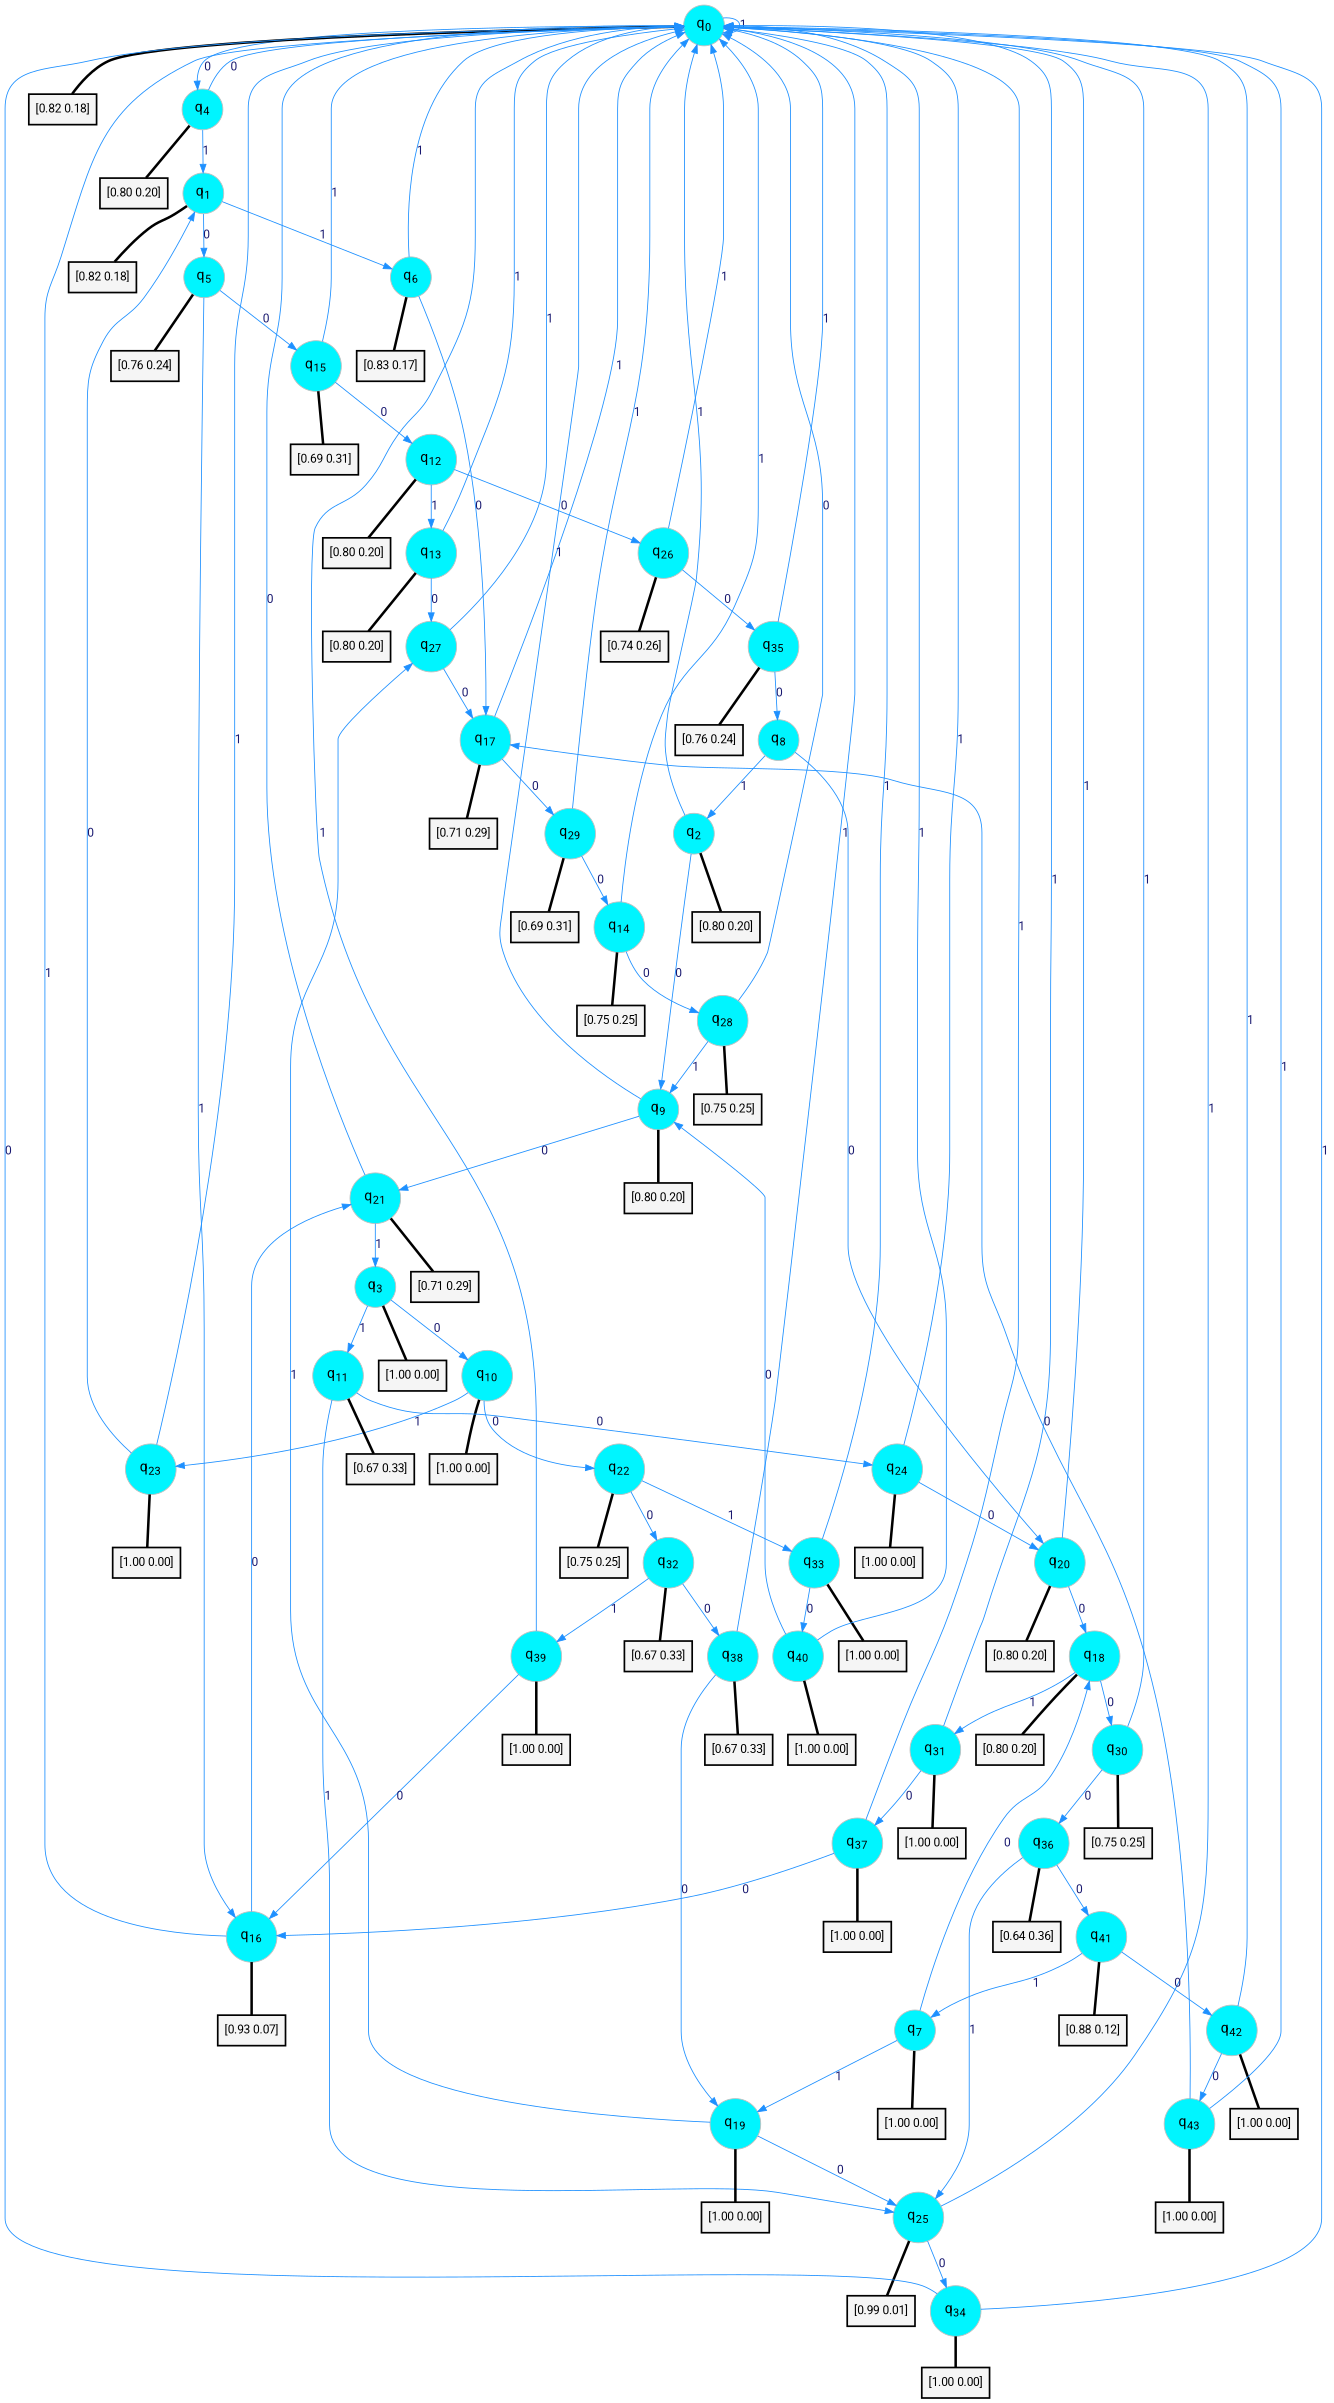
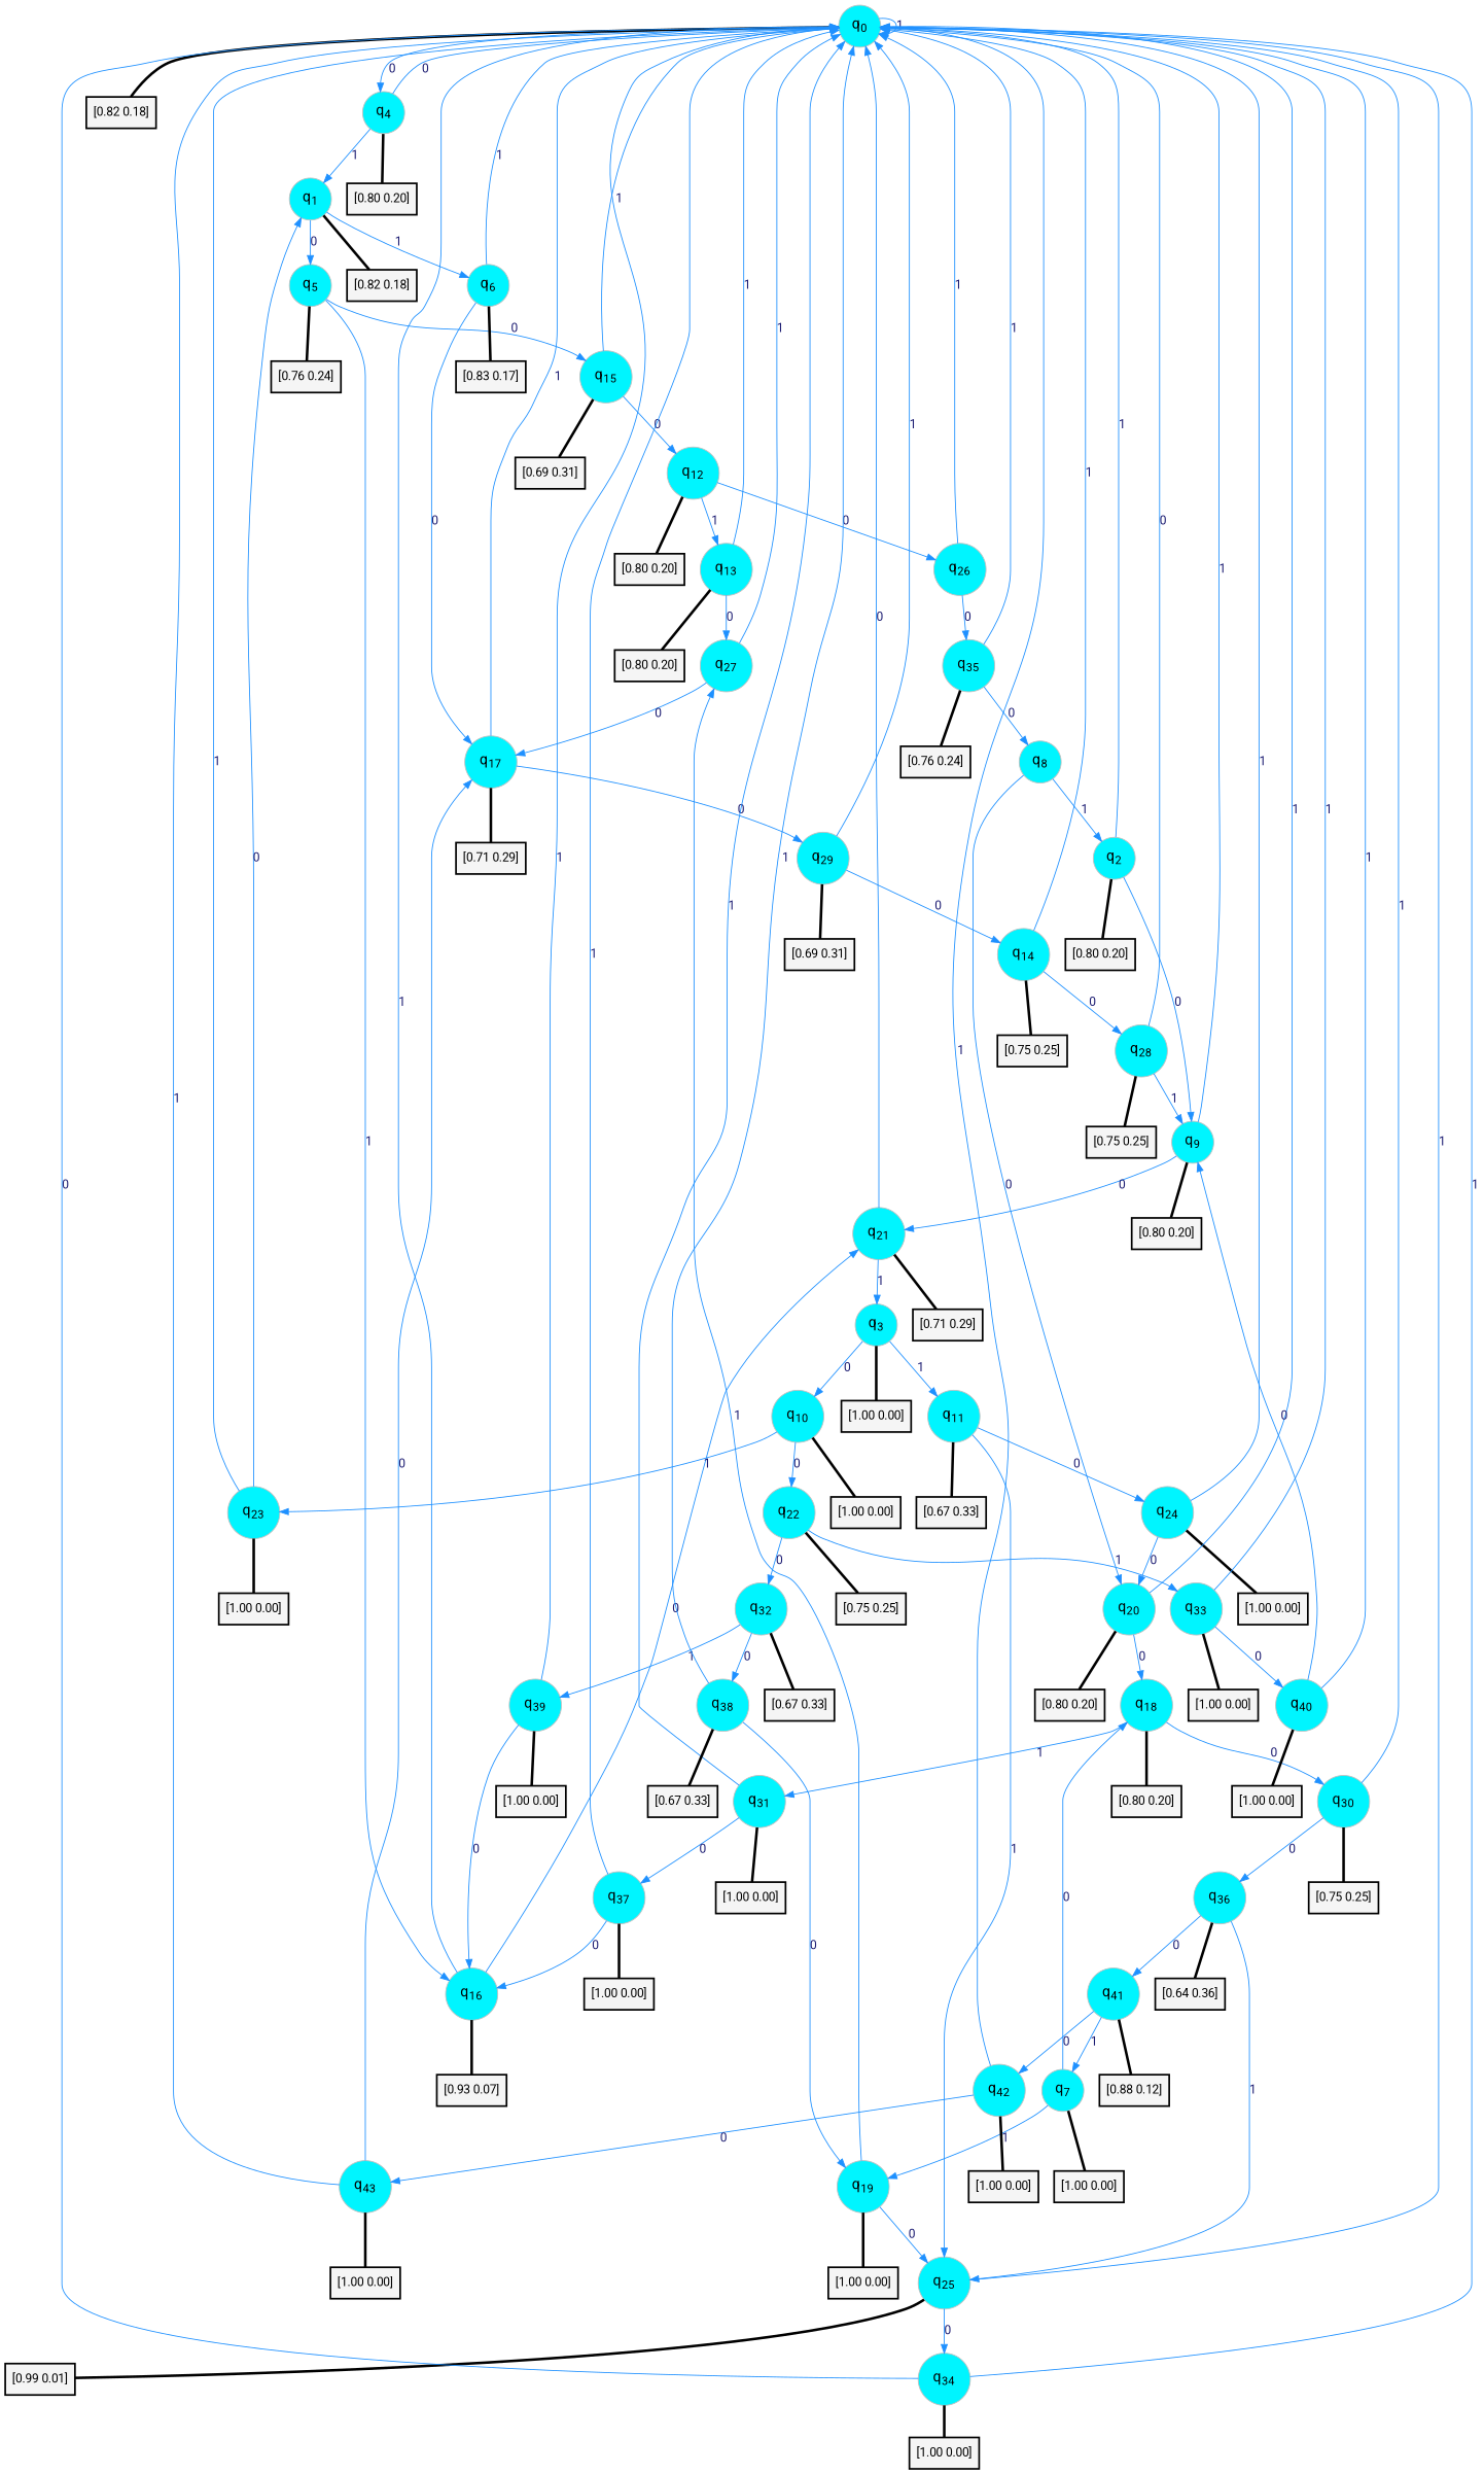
  digraph {
    fontname=Roboto
    rankdir=TD
    node [color=gray fillcolor=turquoise1 fontcolor=black fontname=Roboto fontsize=16 fontweight=bold shape=circle style=filled]
    edge [arrowsize=1 color=dodgerblue1 fontcolor=midnightblue fontname=Roboto fontweight=bold penwidth=1 style=solid weight=20]
    n1 [label=<q<SUB>0</SUB>>]
    n2 [label=<q<SUB>4</SUB>>]
    n3 [color=black fillcolor=whitesmoke fontsize=14 label="[0.82 0.18]" penwidth=2 shape=box]
    n4 [label=<q<SUB>1</SUB>>]
    n5 [color=black fillcolor=whitesmoke fontsize=14 label="[0.80 0.20]" penwidth=2 shape=box]
    n6 [label=<q<SUB>5</SUB>>]
    n7 [label=<q<SUB>6</SUB>>]
    n8 [color=black fillcolor=whitesmoke fontsize=14 label="[0.82 0.18]" penwidth=2 shape=box]
    n9 [label=<q<SUB>15</SUB>>]
    n10 [label=<q<SUB>16</SUB>>]
    n11 [color=black fillcolor=whitesmoke fontsize=14 label="[0.76 0.24]" penwidth=2 shape=box]
    n12 [label=<q<SUB>17</SUB>>]
    n13 [color=black fillcolor=whitesmoke fontsize=14 label="[0.83 0.17]" penwidth=2 shape=box]
    n14 [label=<q<SUB>2</SUB>>]
    n15 [label=<q<SUB>9</SUB>>]
    n16 [color=black fillcolor=whitesmoke fontsize=14 label="[0.80 0.20]" penwidth=2 shape=box]
    n17 [label=<q<SUB>21</SUB>>]
    n18 [color=black fillcolor=whitesmoke fontsize=14 label="[0.80 0.20]" penwidth=2 shape=box]
    n19 [label=<q<SUB>3</SUB>>]
    n20 [label=<q<SUB>10</SUB>>]
    n21 [label=<q<SUB>11</SUB>>]
    n22 [color=black fillcolor=whitesmoke fontsize=14 label="[1.00 0.00]" penwidth=2 shape=box]
    n23 [label=<q<SUB>22</SUB>>]
    n24 [label=<q<SUB>23</SUB>>]
    n25 [color=black fillcolor=whitesmoke fontsize=14 label="[1.00 0.00]" penwidth=2 shape=box]
    n26 [label=<q<SUB>24</SUB>>]
    n27 [label=<q<SUB>25</SUB>>]
    n28 [color=black fillcolor=whitesmoke fontsize=14 label="[0.67 0.33]" penwidth=2 shape=box]
    n29 [label=<q<SUB>12</SUB>>]
    n30 [color=black fillcolor=whitesmoke fontsize=14 label="[0.69 0.31]" penwidth=2 shape=box]
    n31 [color=black fillcolor=whitesmoke fontsize=14 label="[0.93 0.07]" penwidth=2 shape=box]
    n32 [label=<q<SUB>29</SUB>>]
    n33 [color=black fillcolor=whitesmoke fontsize=14 label="[0.71 0.29]" penwidth=2 shape=box]
    n34 [label=<q<SUB>7</SUB>>]
    n35 [label=<q<SUB>18</SUB>>]
    n36 [label=<q<SUB>19</SUB>>]
    n37 [color=black fillcolor=whitesmoke fontsize=14 label="[1.00 0.00]" penwidth=2 shape=box]
    n38 [label=<q<SUB>30</SUB>>]
    n39 [label=<q<SUB>31</SUB>>]
    n40 [color=black fillcolor=whitesmoke fontsize=14 label="[0.80 0.20]" penwidth=2 shape=box]
    n41 [label=<q<SUB>27</SUB>>]
    n42 [color=black fillcolor=whitesmoke fontsize=14 label="[1.00 0.00]" penwidth=2 shape=box]
    n43 [label=<q<SUB>8</SUB>>]
    n44 [label=<q<SUB>20</SUB>>]
    n45 [color=black fillcolor=whitesmoke fontsize=14 label="[0.80 0.20]" penwidth=2 shape=box]
    n46 [color=black fillcolor=whitesmoke fontsize=14 label="[0.71 0.29]" penwidth=2 shape=box]
    n47 [label=<q<SUB>32</SUB>>]
    n48 [label=<q<SUB>33</SUB>>]
    n49 [color=black fillcolor=whitesmoke fontsize=14 label="[0.75 0.25]" penwidth=2 shape=box]
    n50 [color=black fillcolor=whitesmoke fontsize=14 label="[1.00 0.00]" penwidth=2 shape=box]
    n51 [color=black fillcolor=whitesmoke fontsize=14 label="[1.00 0.00]" penwidth=2 shape=box]
    n52 [label=<q<SUB>34</SUB>>]
    n53 [color=black fillcolor=whitesmoke fontsize=14 label="[0.99 0.01]" penwidth=2 shape=box]
    n54 [label=<q<SUB>13</SUB>>]
    n55 [label=<q<SUB>26</SUB>>]
    n56 [color=black fillcolor=whitesmoke fontsize=14 label="[0.80 0.20]" penwidth=2 shape=box]
    n57 [color=black fillcolor=whitesmoke fontsize=14 label="[0.80 0.20]" penwidth=2 shape=box]
    n58 [label=<q<SUB>35</SUB>>]
-   n59 [color=black fillcolor=whitesmoke fontsize=14 label="[0.74 0.26]" penwidth=2 shape=box]
    n60 [label=<q<SUB>14</SUB>>]
    n61 [label=<q<SUB>28</SUB>>]
    n62 [color=black fillcolor=whitesmoke fontsize=14 label="[0.75 0.25]" penwidth=2 shape=box]
    n63 [color=black fillcolor=whitesmoke fontsize=14 label="[0.75 0.25]" penwidth=2 shape=box]
    n64 [color=black fillcolor=whitesmoke fontsize=14 label="[0.69 0.31]" penwidth=2 shape=box]
    n65 [label=<q<SUB>36</SUB>>]
    n66 [color=black fillcolor=whitesmoke fontsize=14 label="[0.75 0.25]" penwidth=2 shape=box]
    n67 [label=<q<SUB>37</SUB>>]
    n68 [color=black fillcolor=whitesmoke fontsize=14 label="[1.00 0.00]" penwidth=2 shape=box]
    n69 [label=<q<SUB>38</SUB>>]
    n70 [label=<q<SUB>39</SUB>>]
    n71 [color=black fillcolor=whitesmoke fontsize=14 label="[0.67 0.33]" penwidth=2 shape=box]
    n72 [label=<q<SUB>40</SUB>>]
    n73 [color=black fillcolor=whitesmoke fontsize=14 label="[1.00 0.00]" penwidth=2 shape=box]
    n74 [color=black fillcolor=whitesmoke fontsize=14 label="[1.00 0.00]" penwidth=2 shape=box]
    n75 [color=black fillcolor=whitesmoke fontsize=14 label="[0.76 0.24]" penwidth=2 shape=box]
    n76 [label=<q<SUB>41</SUB>>]
    n77 [color=black fillcolor=whitesmoke fontsize=14 label="[0.64 0.36]" penwidth=2 shape=box]
    n78 [color=black fillcolor=whitesmoke fontsize=14 label="[1.00 0.00]" penwidth=2 shape=box]
    n79 [color=black fillcolor=whitesmoke fontsize=14 label="[0.67 0.33]" penwidth=2 shape=box]
    n80 [color=black fillcolor=whitesmoke fontsize=14 label="[1.00 0.00]" penwidth=2 shape=box]
    n81 [color=black fillcolor=whitesmoke fontsize=14 label="[1.00 0.00]" penwidth=2 shape=box]
    n82 [label=<q<SUB>42</SUB>>]
    n83 [color=black fillcolor=whitesmoke fontsize=14 label="[0.88 0.12]" penwidth=2 shape=box]
    n84 [label=<q<SUB>43</SUB>>]
    n85 [color=black fillcolor=whitesmoke fontsize=14 label="[1.00 0.00]" penwidth=2 shape=box]
    n86 [color=black fillcolor=whitesmoke fontsize=14 label="[1.00 0.00]" penwidth=2 shape=box]
    n1 -> n1 [label=1]
    n1 -> n2 [label=0]
    n1 -> n3 [arrowhead=none color=black penwidth=3]
    n2 -> n1 [label=0]
    n2 -> n4 [label=1]
    n2 -> n5 [arrowhead=none color=black penwidth=3]
    n4 -> n6 [label=0]
    n4 -> n7 [label=1]
    n4 -> n8 [arrowhead=none color=black penwidth=3]
    n6 -> n9 [label=0]
    n6 -> n10 [label=1]
    n6 -> n11 [arrowhead=none color=black penwidth=3]
    n7 -> n1 [label=1]
    n7 -> n12 [label=0]
    n7 -> n13 [arrowhead=none color=black penwidth=3]
    n9 -> n1 [label=1]
    n9 -> n29 [label=0]
    n9 -> n30 [arrowhead=none color=black penwidth=3]
    n10 -> n1 [label=1]
    n10 -> n17 [label=0]
    n10 -> n31 [arrowhead=none color=black penwidth=3]
    n12 -> n1 [label=1]
    n12 -> n32 [label=0]
    n12 -> n33 [arrowhead=none color=black penwidth=3]
    n14 -> n1 [label=1]
    n14 -> n15 [label=0]
    n14 -> n16 [arrowhead=none color=black penwidth=3]
    n15 -> n1 [label=1]
    n15 -> n17 [label=0]
    n15 -> n18 [arrowhead=none color=black penwidth=3]
    n17 -> n1 [label=0]
    n17 -> n19 [label=1]
    n17 -> n46 [arrowhead=none color=black penwidth=3]
    n19 -> n20 [label=0]
    n19 -> n21 [label=1]
    n19 -> n22 [arrowhead=none color=black penwidth=3]
    n20 -> n23 [label=0]
    n20 -> n24 [label=1]
    n20 -> n25 [arrowhead=none color=black penwidth=3]
    n21 -> n26 [label=0]
    n21 -> n27 [label=1]
    n21 -> n28 [arrowhead=none color=black penwidth=3]
    n23 -> n47 [label=0]
    n23 -> n48 [label=1]
    n23 -> n49 [arrowhead=none color=black penwidth=3]
    n24 -> n1 [label=1]
    n24 -> n4 [label=0]
    n24 -> n50 [arrowhead=none color=black penwidth=3]
    n26 -> n1 [label=1]
    n26 -> n44 [label=0]
    n26 -> n51 [arrowhead=none color=black penwidth=3]
    n27 -> n1 [label=1]
    n27 -> n52 [label=0]
    n27 -> n53 [arrowhead=none color=black penwidth=3]
    n29 -> n54 [label=1]
    n29 -> n55 [label=0]
    n29 -> n56 [arrowhead=none color=black penwidth=3]
    n32 -> n1 [label=1]
    n32 -> n60 [label=0]
    n32 -> n64 [arrowhead=none color=black penwidth=3]
    n34 -> n35 [label=0]
    n34 -> n36 [label=1]
    n34 -> n37 [arrowhead=none color=black penwidth=3]
    n35 -> n38 [label=0]
    n35 -> n39 [label=1]
    n35 -> n40 [arrowhead=none color=black penwidth=3]
    n36 -> n27 [label=0]
    n36 -> n41 [label=1]
    n36 -> n42 [arrowhead=none color=black penwidth=3]
    n38 -> n1 [label=1]
    n38 -> n65 [label=0]
    n38 -> n66 [arrowhead=none color=black penwidth=3]
    n39 -> n1 [label=1]
    n39 -> n67 [label=0]
    n39 -> n68 [arrowhead=none color=black penwidth=3]
    n41 -> n1 [label=1]
    n41 -> n12 [label=0]
    n43 -> n14 [label=1]
    n43 -> n44 [label=0]
    n44 -> n1 [label=1]
    n44 -> n35 [label=0]
    n44 -> n45 [arrowhead=none color=black penwidth=3]
    n47 -> n69 [label=0]
    n47 -> n70 [label=1]
    n47 -> n71 [arrowhead=none color=black penwidth=3]
    n48 -> n1 [label=1]
    n48 -> n72 [label=0]
    n48 -> n73 [arrowhead=none color=black penwidth=3]
    n52 -> n1 [label=0]
    n52 -> n1 [label=1]
    n52 -> n74 [arrowhead=none color=black penwidth=3]
    n54 -> n1 [label=1]
    n54 -> n41 [label=0]
    n54 -> n57 [arrowhead=none color=black penwidth=3]
    n55 -> n1 [label=1]
    n55 -> n58 [label=0]
-   n55 -> n59 [arrowhead=none color=black penwidth=3]
    n58 -> n1 [label=1]
    n58 -> n43 [label=0]
    n58 -> n75 [arrowhead=none color=black penwidth=3]
    n60 -> n1 [label=1]
    n60 -> n61 [label=0]
    n60 -> n62 [arrowhead=none color=black penwidth=3]
    n61 -> n1 [label=0]
    n61 -> n15 [label=1]
    n61 -> n63 [arrowhead=none color=black penwidth=3]
    n65 -> n27 [label=1]
    n65 -> n76 [label=0]
    n65 -> n77 [arrowhead=none color=black penwidth=3]
    n67 -> n1 [label=1]
    n67 -> n10 [label=0]
    n67 -> n78 [arrowhead=none color=black penwidth=3]
    n69 -> n1 [label=1]
    n69 -> n36 [label=0]
    n69 -> n79 [arrowhead=none color=black penwidth=3]
    n70 -> n1 [label=1]
    n70 -> n10 [label=0]
    n70 -> n80 [arrowhead=none color=black penwidth=3]
    n72 -> n1 [label=1]
    n72 -> n15 [label=0]
    n72 -> n81 [arrowhead=none color=black penwidth=3]
    n76 -> n34 [label=1]
    n76 -> n82 [label=0]
    n76 -> n83 [arrowhead=none color=black penwidth=3]
    n82 -> n1 [label=1]
    n82 -> n84 [label=0]
    n82 -> n85 [arrowhead=none color=black penwidth=3]
    n84 -> n1 [label=1]
    n84 -> n12 [label=0]
    n84 -> n86 [arrowhead=none color=black penwidth=3]
  }
